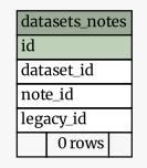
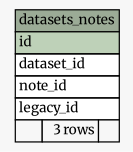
  digraph {
    bgcolor="#f7f7f7"
    fontname=Merriweather
    fontsize=11
    nodesep=0.18
    rankdir=RL
    ranksep=0.46
-   n1 [fontname=Merriweather fontsize=11 label=<     <TABLE BORDER="0" CELLBORDER="1" CELLSPACING="0" BGCOLOR="#ffffff">       <TR><TD COLSPAN="3" BGCOLOR="#9bab96" ALIGN="CENTER">datasets_notes</TD></TR>       <TR><TD PORT="id" COLSPAN="3" BGCOLOR="#bed1b8" ALIGN="LEFT">id</TD></TR>       <TR><TD PORT="dataset_id" COLSPAN="3" ALIGN="LEFT">dataset_id</TD></TR>       <TR><TD PORT="note_id" COLSPAN="3" ALIGN="LEFT">note_id</TD></TR>       <TR><TD PORT="legacy_id" COLSPAN="3" ALIGN="LEFT">legacy_id</TD></TR>       <TR><TD ALIGN="LEFT" BGCOLOR="#f7f7f7">  </TD><TD ALIGN="RIGHT" BGCOLOR="#f7f7f7">0 rows</TD><TD ALIGN="RIGHT" BGCOLOR="#f7f7f7">  </TD></TR>     </TABLE>> shape=plaintext]
+   n1 [fontname=Merriweather fontsize=11 label=<     <TABLE BORDER="0" CELLBORDER="1" CELLSPACING="0" BGCOLOR="#ffffff">       <TR><TD COLSPAN="3" BGCOLOR="#9bab96" ALIGN="CENTER">datasets_notes</TD></TR>       <TR><TD PORT="id" COLSPAN="3" BGCOLOR="#bed1b8" ALIGN="LEFT">id</TD></TR>       <TR><TD PORT="dataset_id" COLSPAN="3" ALIGN="LEFT">dataset_id</TD></TR>       <TR><TD PORT="note_id" COLSPAN="3" ALIGN="LEFT">note_id</TD></TR>       <TR><TD PORT="legacy_id" COLSPAN="3" ALIGN="LEFT">legacy_id</TD></TR>       <TR><TD ALIGN="LEFT" BGCOLOR="#f7f7f7">  </TD><TD ALIGN="RIGHT" BGCOLOR="#f7f7f7">3 rows</TD><TD ALIGN="RIGHT" BGCOLOR="#f7f7f7">  </TD></TR>     </TABLE>> shape=plaintext]
  }
